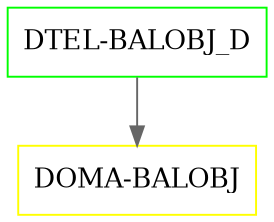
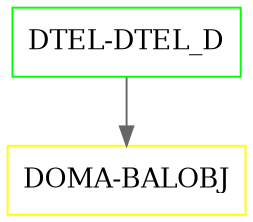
  digraph {
    node [shape=box]
-   "DTEL-BALOBJ_D" [color=green]
+   "DTEL-BALOBJ_D" [color=green label="DTEL-DTEL_D"]
    "DOMA-BALOBJ" [color=yellow]
    "DTEL-BALOBJ_D" -> "DOMA-BALOBJ" [color=gray40]
  }
